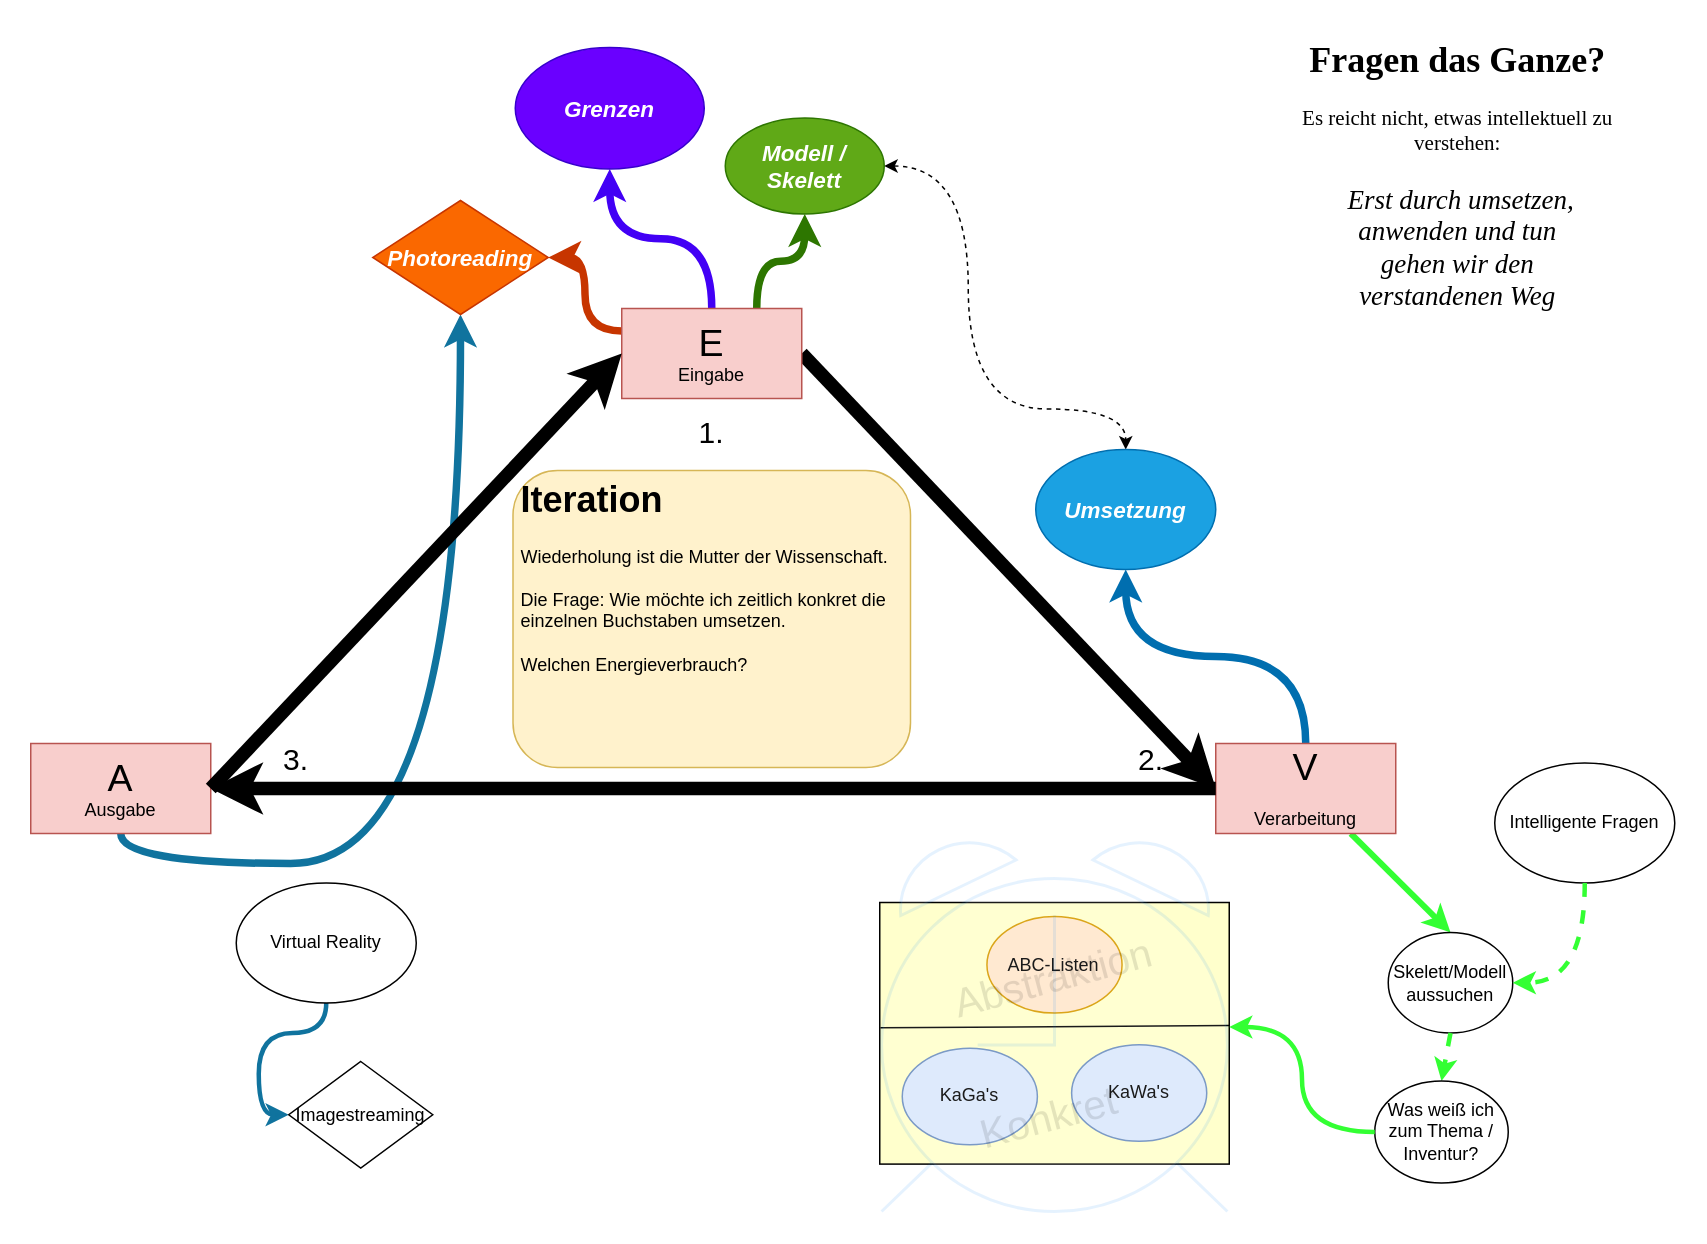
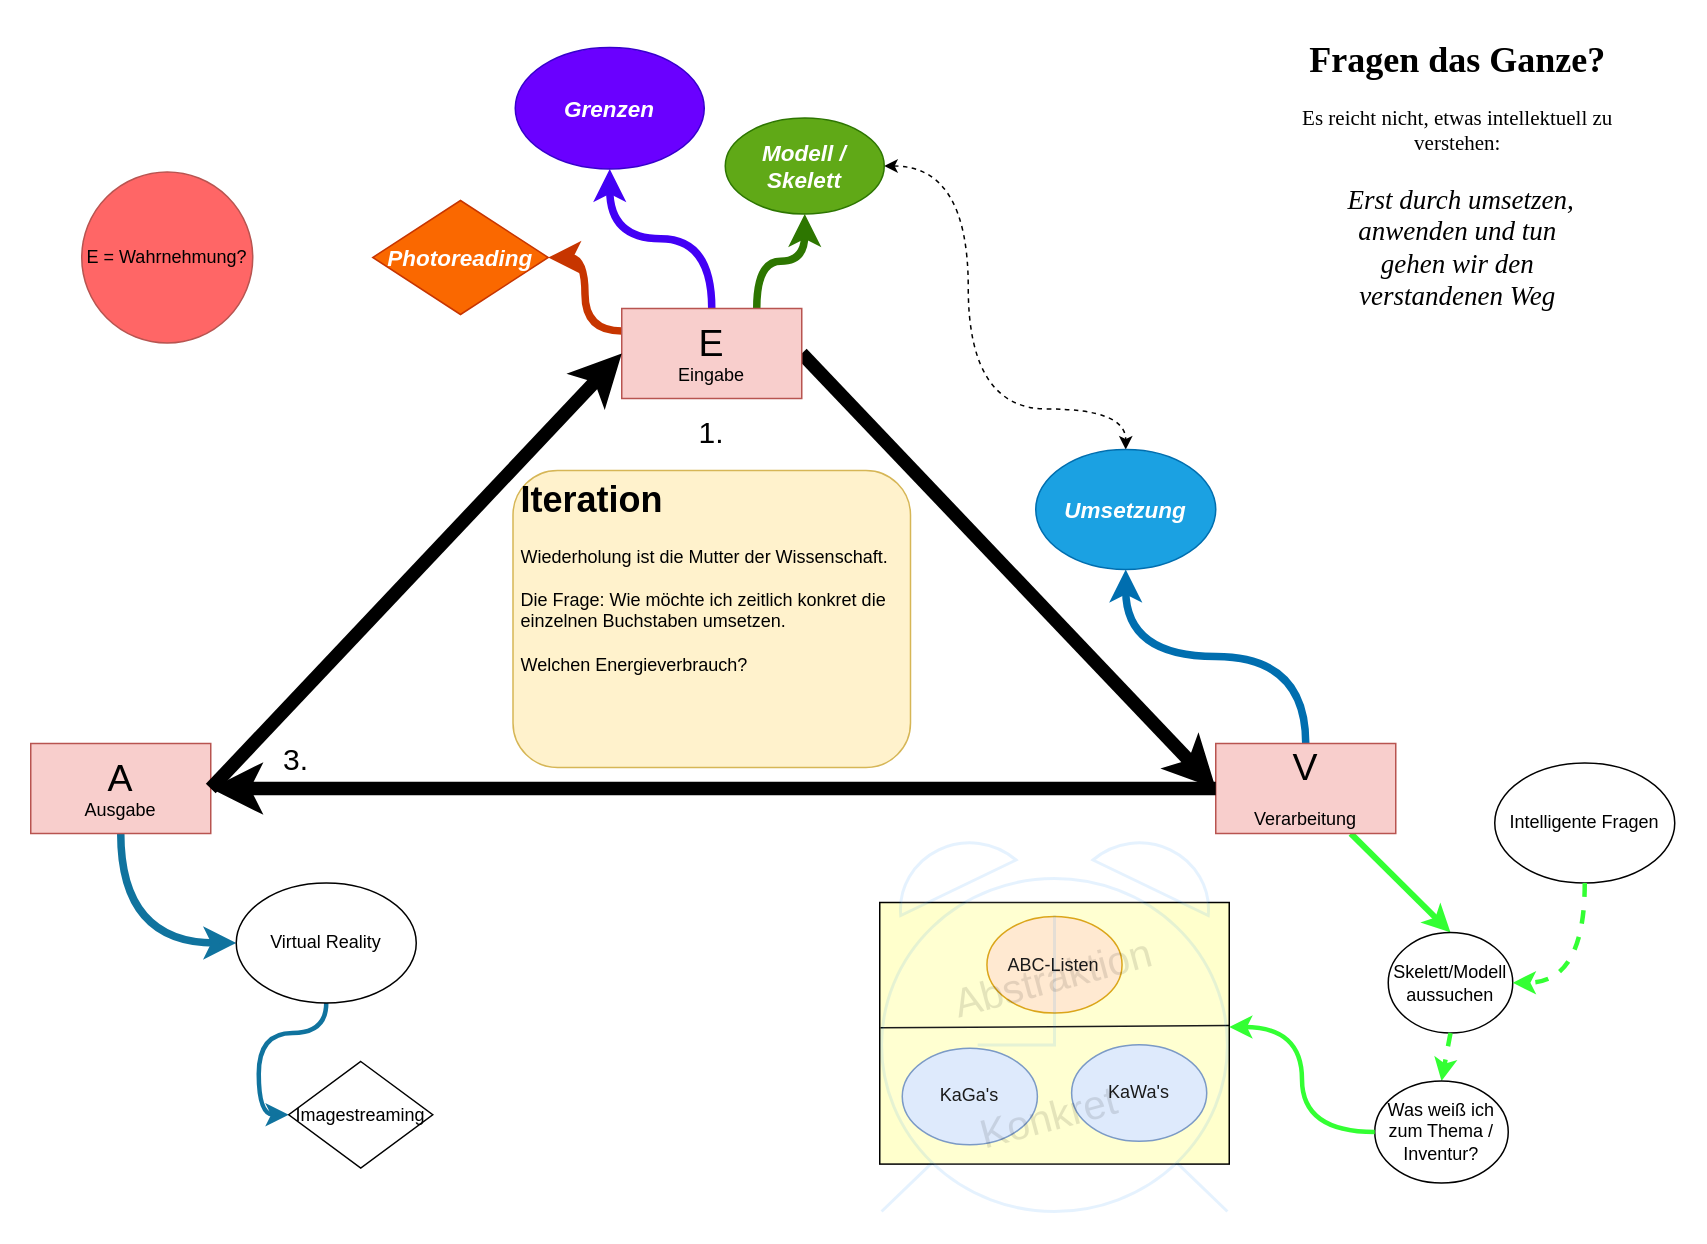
  <mxCell id="0" />
  <mxCell id="1" parent="0" />
  <mxCell id="2" style="rounded=0;orthogonalLoop=1;jettySize=auto;html=1;exitX=0.75;exitY=1;exitDx=0;exitDy=0;entryX=0.5;entryY=0;entryDx=0;entryDy=0;strokeColor=#33FF33;strokeWidth=4;" parent="1" source="12" target="25" edge="1"><mxGeometry relative="1" as="geometry"><mxPoint x="893" y="777" as="sourcePoint" /></mxGeometry></mxCell>
  <mxCell id="3" style="rounded=0;orthogonalLoop=1;jettySize=auto;html=1;exitX=1;exitY=0.5;exitDx=0;exitDy=0;entryX=0;entryY=0.5;entryDx=0;entryDy=0;endArrow=classic;endFill=1;strokeWidth=9;" parent="1" source="7" target="12" edge="1"><mxGeometry relative="1" as="geometry" /></mxCell>
  <mxCell id="4" style="edgeStyle=orthogonalEdgeStyle;curved=1;rounded=0;orthogonalLoop=1;jettySize=auto;html=1;exitX=0.75;exitY=0;exitDx=0;exitDy=0;entryX=0.5;entryY=1;entryDx=0;entryDy=0;endArrow=classic;endFill=1;strokeWidth=5;startArrow=none;startFill=0;fillColor=#60a917;strokeColor=#2D7600;" parent="1" source="7" target="14" edge="1"><mxGeometry relative="1" as="geometry" /></mxCell>
  <mxCell id="5" style="edgeStyle=orthogonalEdgeStyle;rounded=0;orthogonalLoop=1;jettySize=auto;html=1;exitX=0.5;exitY=0;exitDx=0;exitDy=0;startArrow=none;startFill=0;endArrow=classic;endFill=1;strokeWidth=5;curved=1;fillColor=#6a00ff;entryX=0.5;entryY=1;entryDx=0;entryDy=0;strokeColor=#4200F5;" parent="1" source="7" target="21" edge="1"><mxGeometry relative="1" as="geometry"><mxPoint x="329" y="168" as="targetPoint" /></mxGeometry></mxCell>
  <mxCell id="6" style="edgeStyle=orthogonalEdgeStyle;rounded=0;orthogonalLoop=1;jettySize=auto;html=1;exitX=0;exitY=0.25;exitDx=0;exitDy=0;entryX=1;entryY=0.5;entryDx=0;entryDy=0;strokeWidth=5;curved=1;fillColor=#fa6800;strokeColor=#C73500;" parent="1" source="7" target="29" edge="1"><mxGeometry relative="1" as="geometry" /></mxCell>
  <mxCell id="7" value="&lt;div&gt;&lt;font style=&quot;font-size: 25px&quot;&gt;E&lt;/font&gt;&lt;/div&gt;Eingabe" style="rounded=0;whiteSpace=wrap;html=1;fillColor=#f8cecc;strokeColor=#b85450;" parent="1" vertex="1"><mxGeometry x="414" y="205" width="120" height="60" as="geometry" /></mxCell>
  <mxCell id="8" style="edgeStyle=orthogonalEdgeStyle;rounded=0;orthogonalLoop=1;jettySize=auto;html=1;exitX=0.5;exitY=1;exitDx=0;exitDy=0;entryX=0;entryY=0.5;entryDx=0;entryDy=0;curved=1;strokeWidth=3;fillColor=#b1ddf0;strokeColor=#10739e;" parent="1" source="16" target="15" edge="1"><mxGeometry relative="1" as="geometry" /></mxCell>
- <mxCell id="9" style="edgeStyle=orthogonalEdgeStyle;rounded=0;orthogonalLoop=1;jettySize=auto;html=1;exitX=0.5;exitY=1;exitDx=0;exitDy=0;curved=1;strokeWidth=5;fillColor=#b1ddf0;strokeColor=#10739e;" parent="1" source="10" target="29" edge="1"><mxGeometry relative="1" as="geometry" /></mxCell>
+ <mxCell id="9" style="edgeStyle=orthogonalEdgeStyle;rounded=0;orthogonalLoop=1;jettySize=auto;html=1;exitX=0.5;exitY=1;exitDx=0;exitDy=0;entryX=0;entryY=0.5;entryDx=0;entryDy=0;curved=1;strokeWidth=5;fillColor=#b1ddf0;strokeColor=#10739e;" parent="1" source="10" target="16" edge="1"><mxGeometry relative="1" as="geometry" /></mxCell>
  <mxCell id="10" value="&lt;div&gt;&lt;font style=&quot;font-size: 25px&quot;&gt;A&lt;/font&gt;&lt;/div&gt;Ausgabe" style="rounded=0;whiteSpace=wrap;html=1;fillColor=#f8cecc;strokeColor=#b85450;" parent="1" vertex="1"><mxGeometry x="20" y="495" width="120" height="60" as="geometry" /></mxCell>
  <mxCell id="11" style="edgeStyle=orthogonalEdgeStyle;rounded=0;orthogonalLoop=1;jettySize=auto;html=1;exitX=0.5;exitY=0;exitDx=0;exitDy=0;entryX=0.5;entryY=1;entryDx=0;entryDy=0;curved=1;fillColor=#1ba1e2;strokeColor=#006EAF;strokeWidth=5;" parent="1" source="12" target="17" edge="1"><mxGeometry relative="1" as="geometry" /></mxCell>
  <mxCell id="12" value="&lt;div&gt;&lt;font style=&quot;font-size: 25px&quot;&gt;V&lt;/font&gt;&lt;font style=&quot;font-size: 12px&quot;&gt;&lt;font style=&quot;font-size: 12px&quot;&gt;&lt;font style=&quot;font-size: 12px&quot;&gt;&lt;br&gt;&lt;/font&gt;&lt;/font&gt;&lt;/font&gt;&lt;/div&gt;&lt;div&gt;&lt;font style=&quot;font-size: 12px&quot;&gt;&lt;font style=&quot;font-size: 25px&quot;&gt;&lt;font style=&quot;font-size: 12px&quot;&gt;Verarbeitung&lt;/font&gt;&lt;/font&gt;&lt;/font&gt;&lt;/div&gt;" style="rounded=0;whiteSpace=wrap;html=1;fillColor=#f8cecc;strokeColor=#b85450;" parent="1" vertex="1"><mxGeometry x="810" y="495" width="120" height="60" as="geometry" /></mxCell>
  <mxCell id="13" style="edgeStyle=orthogonalEdgeStyle;curved=1;rounded=0;orthogonalLoop=1;jettySize=auto;html=1;exitX=1;exitY=0.5;exitDx=0;exitDy=0;entryX=0.5;entryY=0;entryDx=0;entryDy=0;startArrow=classic;startFill=1;endArrow=classic;endFill=1;strokeWidth=1;dashed=1;" parent="1" source="14" target="17" edge="1"><mxGeometry relative="1" as="geometry"><Array as="points"><mxPoint x="645" y="110" /><mxPoint x="645" y="272" /><mxPoint x="750" y="272" /></Array></mxGeometry></mxCell>
  <mxCell id="14" value="&lt;i&gt;&lt;b&gt;&lt;font style=&quot;font-size: 15px&quot;&gt;Modell / Skelett&lt;/font&gt;&lt;/b&gt;&lt;/i&gt;" style="ellipse;whiteSpace=wrap;html=1;fillColor=#60a917;strokeColor=#2D7600;fontColor=#ffffff;" parent="1" vertex="1"><mxGeometry x="483" y="78" width="106" height="64" as="geometry" /></mxCell>
  <mxCell id="15" value="Imagestreaming" style="rhombus;whiteSpace=wrap;html=1;noLabel=0;container=0;treeFolding=0;treeMoving=0;comic=0;" parent="1" vertex="1"><mxGeometry x="192" y="707" width="96" height="71" as="geometry" /></mxCell>
  <mxCell id="16" value="Virtual Reality" style="ellipse;whiteSpace=wrap;html=1;" parent="1" vertex="1"><mxGeometry x="157" y="588" width="120" height="80" as="geometry" /></mxCell>
  <mxCell id="17" value="&lt;i&gt;&lt;b&gt;&lt;font style=&quot;font-size: 15px&quot;&gt;Umsetzung&lt;/font&gt;&lt;/b&gt;&lt;/i&gt;" style="ellipse;whiteSpace=wrap;html=1;fillColor=#1ba1e2;strokeColor=#006EAF;fontColor=#ffffff;" parent="1" vertex="1"><mxGeometry x="690" y="299" width="120" height="80" as="geometry" /></mxCell>
  <mxCell id="18" value="Intelligente Fragen" style="ellipse;whiteSpace=wrap;html=1;" parent="1" vertex="1"><mxGeometry x="996" y="508" width="120" height="80" as="geometry" /></mxCell>
  <mxCell id="19" style="rounded=0;orthogonalLoop=1;jettySize=auto;html=1;exitX=0;exitY=0.5;exitDx=0;exitDy=0;entryX=1;entryY=0.5;entryDx=0;entryDy=0;endArrow=none;endFill=0;strokeWidth=9;startArrow=classic;startFill=1;" parent="1" source="7" target="10" edge="1"><mxGeometry relative="1" as="geometry"><mxPoint x="336" y="335" as="sourcePoint" /><mxPoint x="612" y="625" as="targetPoint" /></mxGeometry></mxCell>
  <mxCell id="20" style="rounded=0;orthogonalLoop=1;jettySize=auto;html=1;exitX=0;exitY=0.5;exitDx=0;exitDy=0;endArrow=classic;endFill=1;entryX=1;entryY=0.5;entryDx=0;entryDy=0;strokeWidth=9;startArrow=none;startFill=0;" parent="1" source="12" target="10" edge="1"><mxGeometry relative="1" as="geometry"><mxPoint x="424" y="245" as="sourcePoint" /><mxPoint x="320" y="535" as="targetPoint" /></mxGeometry></mxCell>
  <mxCell id="21" value="&lt;i&gt;&lt;b&gt;&lt;font style=&quot;font-size: 15px&quot;&gt;Grenzen&lt;/font&gt;&lt;/b&gt;&lt;/i&gt;" style="ellipse;whiteSpace=wrap;html=1;fillColor=#6a00ff;strokeColor=#3700CC;fontColor=#ffffff;" parent="1" vertex="1"><mxGeometry x="343" y="31" width="126" height="81" as="geometry" /></mxCell>
  <mxCell id="22" value="&lt;font style=&quot;font-size: 20px&quot;&gt;1.&lt;/font&gt;" style="text;html=1;strokeColor=none;fillColor=none;align=center;verticalAlign=middle;whiteSpace=wrap;rounded=0;" parent="1" vertex="1"><mxGeometry x="454" y="277" width="40" height="20" as="geometry" /></mxCell>
- <mxCell id="23" value="&lt;font style=&quot;font-size: 20px&quot;&gt;2.&lt;/font&gt;" style="text;html=1;strokeColor=none;fillColor=none;align=center;verticalAlign=middle;whiteSpace=wrap;rounded=0;" parent="1" vertex="1"><mxGeometry x="747" y="495" width="40" height="20" as="geometry" /></mxCell>
  <mxCell id="24" value="&lt;font style=&quot;font-size: 20px&quot;&gt;3.&lt;/font&gt;" style="text;html=1;strokeColor=none;fillColor=none;align=center;verticalAlign=middle;whiteSpace=wrap;rounded=0;" parent="1" vertex="1"><mxGeometry x="177" y="495" width="40" height="20" as="geometry" /></mxCell>
  <mxCell id="25" value="Skelett/Modell aussuchen" style="ellipse;whiteSpace=wrap;html=1;" parent="1" vertex="1"><mxGeometry x="925" y="621" width="83" height="67" as="geometry" /></mxCell>
  <mxCell id="26" style="rounded=0;orthogonalLoop=1;jettySize=auto;html=1;exitX=0.5;exitY=1;exitDx=0;exitDy=0;entryX=0.5;entryY=0;entryDx=0;entryDy=0;strokeColor=#33FF33;strokeWidth=3;dashed=1;" parent="1" source="25" target="27" edge="1"><mxGeometry relative="1" as="geometry"><mxPoint x="726" y="805" as="sourcePoint" /></mxGeometry></mxCell>
  <mxCell id="27" value="Was weiß ich zum Thema / Inventur?" style="ellipse;whiteSpace=wrap;html=1;" parent="1" vertex="1"><mxGeometry x="916" y="720" width="89" height="68" as="geometry" /></mxCell>
  <mxCell id="28" value="&lt;h1&gt;Iteration&lt;br&gt;&lt;/h1&gt;&lt;div&gt;Wiederholung ist die Mutter der Wissenschaft.&lt;/div&gt;&lt;div&gt;&lt;br&gt;&lt;/div&gt;&lt;div&gt;Die Frage: Wie möchte ich zeitlich konkret die einzelnen Buchstaben umsetzen.&lt;/div&gt;&lt;div&gt;&lt;br&gt;&lt;/div&gt;&lt;div&gt;Welchen Energieverbrauch?&lt;br&gt;&lt;/div&gt;&lt;div&gt;&lt;br&gt;&lt;/div&gt;&lt;div&gt;&lt;br&gt;&lt;/div&gt;" style="text;html=1;strokeColor=#d6b656;fillColor=#fff2cc;spacing=5;spacingTop=-20;whiteSpace=wrap;overflow=hidden;rounded=1;" parent="1" vertex="1"><mxGeometry x="341.5" y="313" width="265" height="198" as="geometry" /></mxCell>
  <mxCell id="29" value="&lt;font style=&quot;font-size: 15px&quot;&gt;&lt;b&gt;&lt;i&gt;Photoreading&lt;/i&gt;&lt;/b&gt;&lt;/font&gt;" style="rhombus;whiteSpace=wrap;html=1;fillColor=#fa6800;strokeColor=#C73500;fontColor=#ffffff;" parent="1" vertex="1"><mxGeometry x="248" y="133" width="117" height="76" as="geometry" /></mxCell>
  <mxCell id="30" value="&lt;h1 align=&quot;center&quot;&gt;&lt;font face=&quot;Comic Sans MS&quot;&gt;Fragen das Ganze?&lt;/font&gt;&lt;/h1&gt;&lt;div align=&quot;center&quot;&gt;&lt;font style=&quot;font-size: 14px&quot; face=&quot;Comic Sans MS&quot;&gt;Es reicht nicht, etwas intellektuell zu verstehen:&lt;/font&gt;&lt;/div&gt;&lt;div align=&quot;center&quot;&gt;&lt;blockquote style=&quot;font-size: 18px&quot;&gt;&lt;div&gt;&lt;span style=&quot;background-color: rgb(255 , 255 , 255)&quot;&gt;&lt;font style=&quot;font-size: 18px&quot; face=&quot;Times New Roman&quot;&gt;&lt;i&gt;&amp;nbsp;Erst durch umsetzen, anwenden und tun gehen wir den verstandenen Weg &lt;/i&gt;&lt;/font&gt;&lt;/span&gt;&lt;font face=&quot;Comic Sans MS&quot;&gt;&lt;br&gt;&lt;/font&gt;&lt;/div&gt;&lt;/blockquote&gt;&lt;/div&gt;" style="text;html=1;spacing=5;spacingTop=-20;whiteSpace=wrap;overflow=hidden;rounded=0;" parent="1" vertex="1"><mxGeometry x="841" y="20" width="259" height="219" as="geometry" /></mxCell>
+ <mxCell id="31" value="&lt;div&gt;E = Wahrnehmung?&lt;/div&gt;" style="ellipse;whiteSpace=wrap;html=1;aspect=fixed;strokeColor=#b85450;fillColor=#FF6666;" parent="1" vertex="1"><mxGeometry x="54" y="114" width="114" height="114" as="geometry" /></mxCell>
  <mxCell id="32" style="edgeStyle=orthogonalEdgeStyle;rounded=0;orthogonalLoop=1;jettySize=auto;html=1;exitX=0.5;exitY=1;exitDx=0;exitDy=0;curved=1;strokeWidth=3;strokeColor=#33FF33;entryX=1;entryY=0.5;entryDx=0;entryDy=0;dashed=1;" edge="1" parent="1" source="18" target="25"><mxGeometry relative="1" as="geometry"><mxPoint x="1057" y="645" as="sourcePoint" /><mxPoint x="1183" y="638" as="targetPoint" /></mxGeometry></mxCell>
  <mxCell id="33" value="" style="group" vertex="1" connectable="0" parent="1"><mxGeometry x="586" y="601" width="233" height="206" as="geometry" /></mxCell>
  <mxCell id="34" value="" style="group" vertex="1" connectable="0" parent="33"><mxGeometry width="233.0" height="206" as="geometry" /></mxCell>
  <mxCell id="35" value="" style="rounded=0;whiteSpace=wrap;html=1;fillColor=#FFFFCC;" vertex="1" parent="34"><mxGeometry width="233.0" height="174.398" as="geometry" /></mxCell>
  <mxCell id="36" value="" style="endArrow=none;html=1;strokeWidth=1;exitX=0.002;exitY=0.479;exitDx=0;exitDy=0;exitPerimeter=0;entryX=1;entryY=0.47;entryDx=0;entryDy=0;entryPerimeter=0;" edge="1" parent="34" source="35" target="35"><mxGeometry width="50" height="50" relative="1" as="geometry"><mxPoint x="103.289" y="103" as="sourcePoint" /><mxPoint x="163.34" y="44.477" as="targetPoint" /></mxGeometry></mxCell>
  <mxCell id="37" value="ABC-Listen" style="ellipse;whiteSpace=wrap;html=1;fillColor=#ffe6cc;strokeColor=#d79b00;" parent="34" vertex="1"><mxGeometry x="71.461" y="9.364" width="90.077" height="64.375" as="geometry" /></mxCell>
  <mxCell id="38" value="KaGa's" style="ellipse;whiteSpace=wrap;html=1;fillColor=#dae8fc;strokeColor=#6c8ebf;" parent="34" vertex="1"><mxGeometry x="15.013" y="97.148" width="90.077" height="64.375" as="geometry" /></mxCell>
  <mxCell id="39" value="KaWa's" style="ellipse;whiteSpace=wrap;html=1;fillColor=#dae8fc;strokeColor=#6c8ebf;" parent="34" vertex="1"><mxGeometry x="127.91" y="94.807" width="90.077" height="64.375" as="geometry" /></mxCell>
  <mxCell id="40" value="" style="html=1;verticalLabelPosition=bottom;align=center;labelBackgroundColor=#ffffff;verticalAlign=top;strokeWidth=2;strokeColor=#0080F0;shadow=0;dashed=0;shape=mxgraph.ios7.icons.alarm_clock;opacity=10;" vertex="1" parent="34"><mxGeometry x="1.201" y="-43.307" width="230.598" height="249.307" as="geometry" /></mxCell>
  <mxCell id="41" value="Abstraktion" style="text;html=1;strokeColor=none;fillColor=none;align=center;verticalAlign=middle;whiteSpace=wrap;rounded=0;rotation=-15;fontSize=27;textOpacity=10;" vertex="1" parent="34"><mxGeometry x="92.479" y="39.795" width="48.041" height="23.409" as="geometry" /></mxCell>
  <mxCell id="42" value="&lt;div style=&quot;font-size: 27px;&quot;&gt;Konkret&lt;/div&gt;" style="text;html=1;strokeColor=none;fillColor=none;align=center;verticalAlign=middle;whiteSpace=wrap;rounded=0;rotation=-15;textOpacity=10;fontSize=27;" vertex="1" parent="34"><mxGeometry x="88.876" y="132.261" width="48.041" height="23.409" as="geometry" /></mxCell>
  <mxCell id="43" style="rounded=0;orthogonalLoop=1;jettySize=auto;html=1;exitX=0;exitY=0.5;exitDx=0;exitDy=0;entryX=1;entryY=0.476;entryDx=0;entryDy=0;strokeColor=#33FF33;strokeWidth=3;entryPerimeter=0;edgeStyle=orthogonalEdgeStyle;curved=1;" edge="1" parent="1" source="27" target="35"><mxGeometry relative="1" as="geometry"><mxPoint x="863" y="694" as="sourcePoint" /><mxPoint x="857" y="726" as="targetPoint" /></mxGeometry></mxCell>
